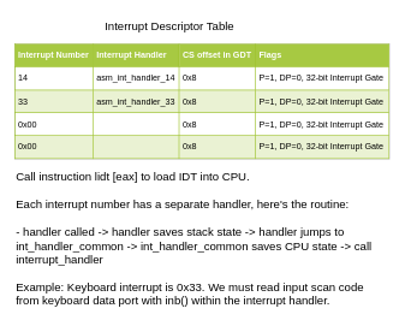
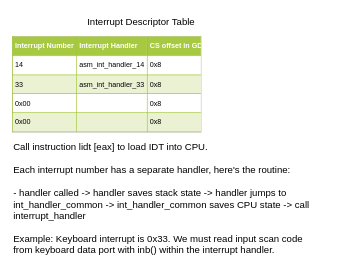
  <mxCell id="0" />
  <mxCell id="1" parent="0" />
- <mxCell id="2" value="&lt;table style=&quot;width: 100% ; height: 100% ; border-collapse: collapse&quot; width=&quot;100%&quot; cellpadding=&quot;4&quot; border=&quot;1&quot;&gt;&lt;tbody&gt;&lt;tr style=&quot;background-color: #a7c942 ; color: #ffffff ; border: 1px solid #98bf21&quot;&gt;&lt;th align=&quot;left&quot;&gt;Interrupt Number&lt;br&gt;&lt;/th&gt;&lt;th align=&quot;left&quot;&gt;Interrupt Handler&lt;br&gt;&lt;/th&gt;&lt;th align=&quot;left&quot;&gt;CS offset in GDT&lt;br&gt;&lt;/th&gt;&lt;td&gt;&lt;b&gt;Flags&lt;/b&gt;&lt;br&gt;&lt;/td&gt;&lt;/tr&gt;&lt;tr style=&quot;border: 1px solid #98bf21&quot;&gt;&lt;td&gt;14&lt;/td&gt;&lt;td&gt;asm_int_handler_14&lt;br&gt;&lt;/td&gt;&lt;td&gt;0x8&lt;/td&gt;&lt;td&gt;P=1, DP=0, 32-bit Interrupt Gate&lt;br&gt;&lt;/td&gt;&lt;/tr&gt;&lt;tr style=&quot;background-color: #eaf2d3 ; border: 1px solid #98bf21&quot;&gt;&lt;td&gt;33&lt;/td&gt;&lt;td&gt;asm_int_handler_33&lt;/td&gt;&lt;td&gt;0x8&lt;br&gt;&lt;/td&gt;&lt;td&gt;P=1, DP=0, 32-bit Interrupt Gate&lt;/td&gt;&lt;/tr&gt;&lt;tr style=&quot;border: 1px solid #98bf21&quot;&gt;&lt;td&gt;0x00&lt;br&gt;&lt;/td&gt;&lt;td&gt;&lt;br&gt;&lt;/td&gt;&lt;td&gt;0x8&lt;/td&gt;&lt;td&gt;P=1, DP=0, 32-bit Interrupt Gate&lt;/td&gt;&lt;/tr&gt;&lt;tr style=&quot;background-color: #eaf2d3 ; border: 1px solid #98bf21&quot;&gt;&lt;td&gt;0x00&lt;br&gt;&lt;/td&gt;&lt;td&gt;&lt;br&gt;&lt;/td&gt;&lt;td&gt;0x8&lt;br&gt;&lt;/td&gt;&lt;td&gt;P=1, DP=0, 32-bit Interrupt Gate&lt;/td&gt;&lt;/tr&gt;&lt;/tbody&gt;&lt;/table&gt;" style="text;html=1;strokeColor=#c0c0c0;fillColor=#ffffff;overflow=fill;rounded=0;" parent="1" vertex="1"><mxGeometry x="20" y="60" width="520" height="160" as="geometry" /></mxCell>
+ <mxCell id="2" value="&lt;table style=&quot;width: 100% ; height: 100% ; border-collapse: collapse&quot; width=&quot;100%&quot; cellpadding=&quot;4&quot; border=&quot;1&quot;&gt;&lt;tbody&gt;&lt;tr style=&quot;background-color: #a7c942 ; color: #ffffff ; border: 1px solid #98bf21&quot;&gt;&lt;th align=&quot;left&quot;&gt;Interrupt Number&lt;br&gt;&lt;/th&gt;&lt;th align=&quot;left&quot;&gt;Interrupt Handler&lt;br&gt;&lt;/th&gt;&lt;th align=&quot;left&quot;&gt;CS offset in GDT&lt;br&gt;&lt;/th&gt;&lt;td&gt;&lt;b&gt;Flags&lt;/b&gt;&lt;br&gt;&lt;/td&gt;&lt;/tr&gt;&lt;tr style=&quot;border: 1px solid #98bf21&quot;&gt;&lt;td&gt;14&lt;/td&gt;&lt;td&gt;asm_int_handler_14&lt;br&gt;&lt;/td&gt;&lt;td&gt;0x8&lt;/td&gt;&lt;td&gt;P=1, DP=0, 32-bit Interrupt Gate&lt;br&gt;&lt;/td&gt;&lt;/tr&gt;&lt;tr style=&quot;background-color: #eaf2d3 ; border: 1px solid #98bf21&quot;&gt;&lt;td&gt;33&lt;/td&gt;&lt;td&gt;asm_int_handler_33&lt;/td&gt;&lt;td&gt;0x8&lt;br&gt;&lt;/td&gt;&lt;td&gt;P=1, DP=0, 32-bit Interrupt Gate&lt;/td&gt;&lt;/tr&gt;&lt;tr style=&quot;border: 1px solid #98bf21&quot;&gt;&lt;td&gt;0x00&lt;br&gt;&lt;/td&gt;&lt;td&gt;&lt;br&gt;&lt;/td&gt;&lt;td&gt;0x8&lt;/td&gt;&lt;td&gt;P=1, DP=0, 32-bit Interrupt Gate&lt;/td&gt;&lt;/tr&gt;&lt;tr style=&quot;background-color: #eaf2d3 ; border: 1px solid #98bf21&quot;&gt;&lt;td&gt;0x00&lt;br&gt;&lt;/td&gt;&lt;td&gt;&lt;br&gt;&lt;/td&gt;&lt;td&gt;0x8&lt;br&gt;&lt;/td&gt;&lt;td&gt;P=1, DP=0, 32-bit Interrupt Gate&lt;/td&gt;&lt;/tr&gt;&lt;/tbody&gt;&lt;/table&gt;" style="text;html=1;strokeColor=#c0c0c0;fillColor=#ffffff;overflow=fill;rounded=0;" parent="1" vertex="1"><mxGeometry x="20" y="60" width="315" height="160" as="geometry" /></mxCell>
  <mxCell id="3" value="Interrupt Descriptor Table" style="text;html=1;strokeColor=none;fillColor=none;align=center;verticalAlign=middle;whiteSpace=wrap;rounded=0;fontSize=16;" parent="1" vertex="1"><mxGeometry x="120" y="20" width="230" height="30" as="geometry" /></mxCell>
  <mxCell id="4" value="&lt;div&gt;Call instruction lidt [eax] to load IDT into CPU.&lt;/div&gt;&lt;div&gt;&lt;br&gt;&lt;/div&gt;&lt;div&gt;Each interrupt number has a separate handler, here's the routine:&lt;/div&gt;&lt;div&gt;&lt;br&gt;&lt;/div&gt;&lt;div&gt;- handler called -&amp;gt; handler saves stack state -&amp;gt; handler jumps to int_handler_common -&amp;gt; int_handler_common saves CPU state -&amp;gt; call interrupt_handler&lt;/div&gt;&lt;div&gt;&lt;br&gt;&lt;/div&gt;&lt;div&gt;Example: Keyboard interrupt is 0x33. We must read input scan code from keyboard data port with inb() within the interrupt handler.&lt;br&gt;&lt;/div&gt;" style="text;html=1;strokeColor=none;fillColor=none;align=left;verticalAlign=middle;whiteSpace=wrap;rounded=0;fontSize=16;" parent="1" vertex="1"><mxGeometry x="20" y="230" width="520" height="199" as="geometry" /></mxCell>
